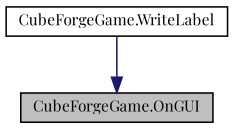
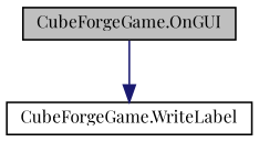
  digraph {
    rankdir=TB
    fontname="Playfair Display"
    node [color=black fontname="Playfair Display" fontsize=10 shape=record style=filled]
    n1 [fillcolor=grey75 fontcolor=black height=0.2 label="CubeForgeGame.OnGUI" width=0.4]
    n2 [fillcolor=white height=0.2 label="CubeForgeGame.WriteLabel" width=0.4]
-   n2 -> n1 [color=midnightblue fontname="Playfair Display" fontsize=10 labelfontname=Helvetica labelfontsize=10 style=solid]
+   n1 -> n2 [color=midnightblue fontname="Playfair Display" fontsize=10 labelfontname=Helvetica labelfontsize=10 style=solid]
  }
